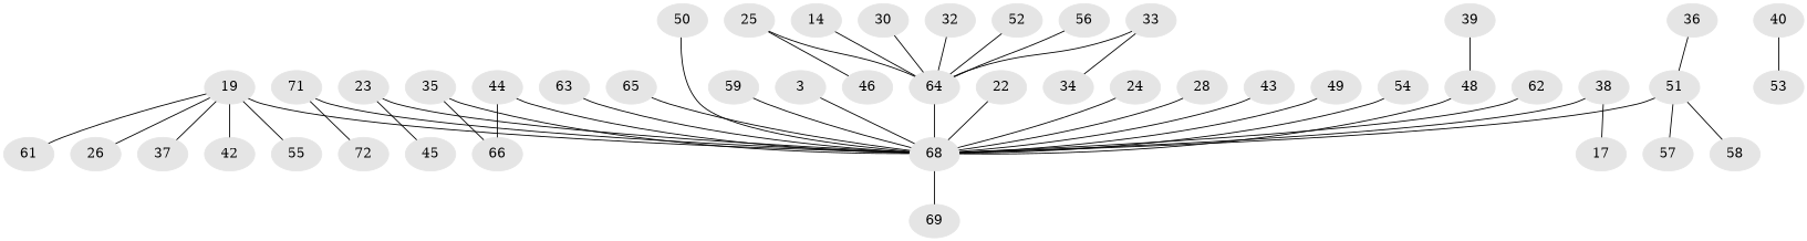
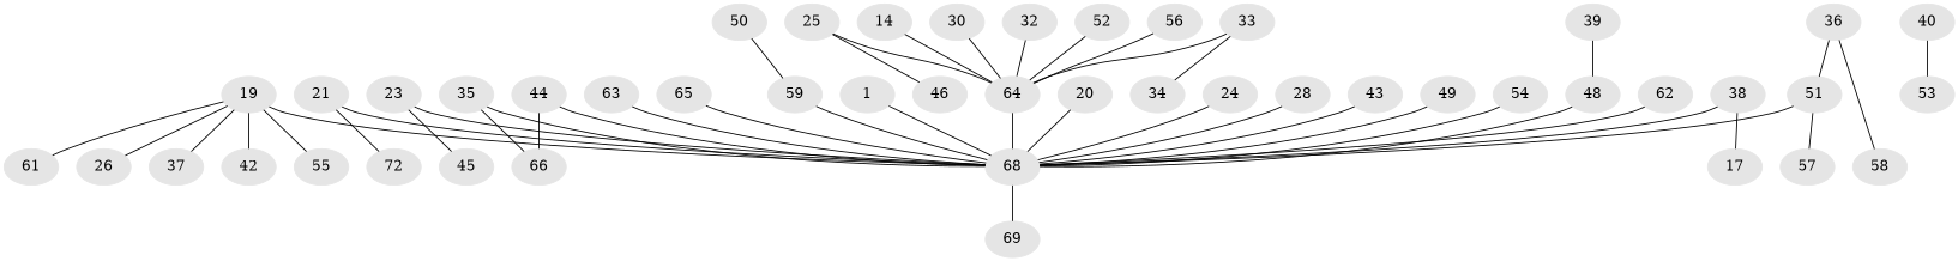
  graph {
    node [color=gray90 style=filled]
    68 [super="+6+2"]
    69
-   1 [label=3]
+   1
    64 [super="+12+3+60+27"]
    14
    19 [super="+11"]
    n7 [label=26]
    37
    42
    55
    61
-   21 [label=71]
+   21
    n13 [label=72]
-   22
+   22 [label=20]
    23
    45
    24
    25
    46
    28 [super="+16"]
    30
    32
    33 [super="+15+31"]
    34
    66 [super="+13+18+29"]
    35
    51 [super="+9"]
    57
    58
    36
    38
    n32 [label=17]
    48 [super="+4"]
    39
    40
    53
    43 [super="+7"]
    44
    49
    50
    52
    54
    56
    59
    62 [super="+26"]
    63
    65
    68 -- 69
    1 -- 68
    64 -- 68 [weight=3]
    14 -- 64
    19 -- 68 [weight=3]
    19 -- n7
    19 -- 37
    19 -- 42
    19 -- 55
    19 -- 61
    21 -- 68
    21 -- n13
    22 -- 68
    23 -- 68
    23 -- 45
    24 -- 68
    25 -- 64
    25 -- 46
    28 -- 68
    30 -- 64
    32 -- 64
    33 -- 64
    33 -- 34
    35 -- 68
    35 -- 66
    51 -- 68
    51 -- 57
-   51 -- 58
+   36 -- 58
    36 -- 51
    38 -- 68
    38 -- n32
    48 -- 68
    39 -- 48
    40 -- 53
    43 -- 68
    44 -- 68
    44 -- 66
    49 -- 68
-   50 -- 68
+   50 -- 59
    52 -- 64
    54 -- 68
    56 -- 64
    59 -- 68
    62 -- 68 [weight=2]
    63 -- 68
    65 -- 68
  }
